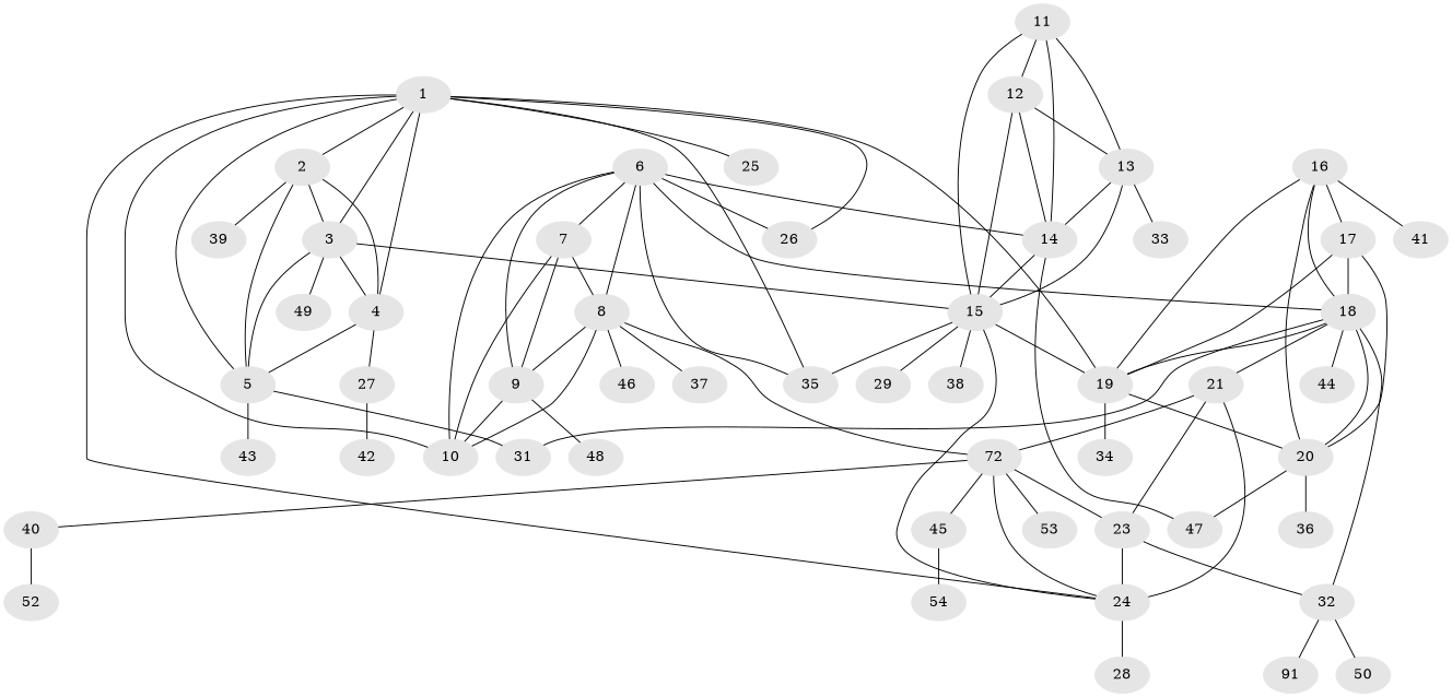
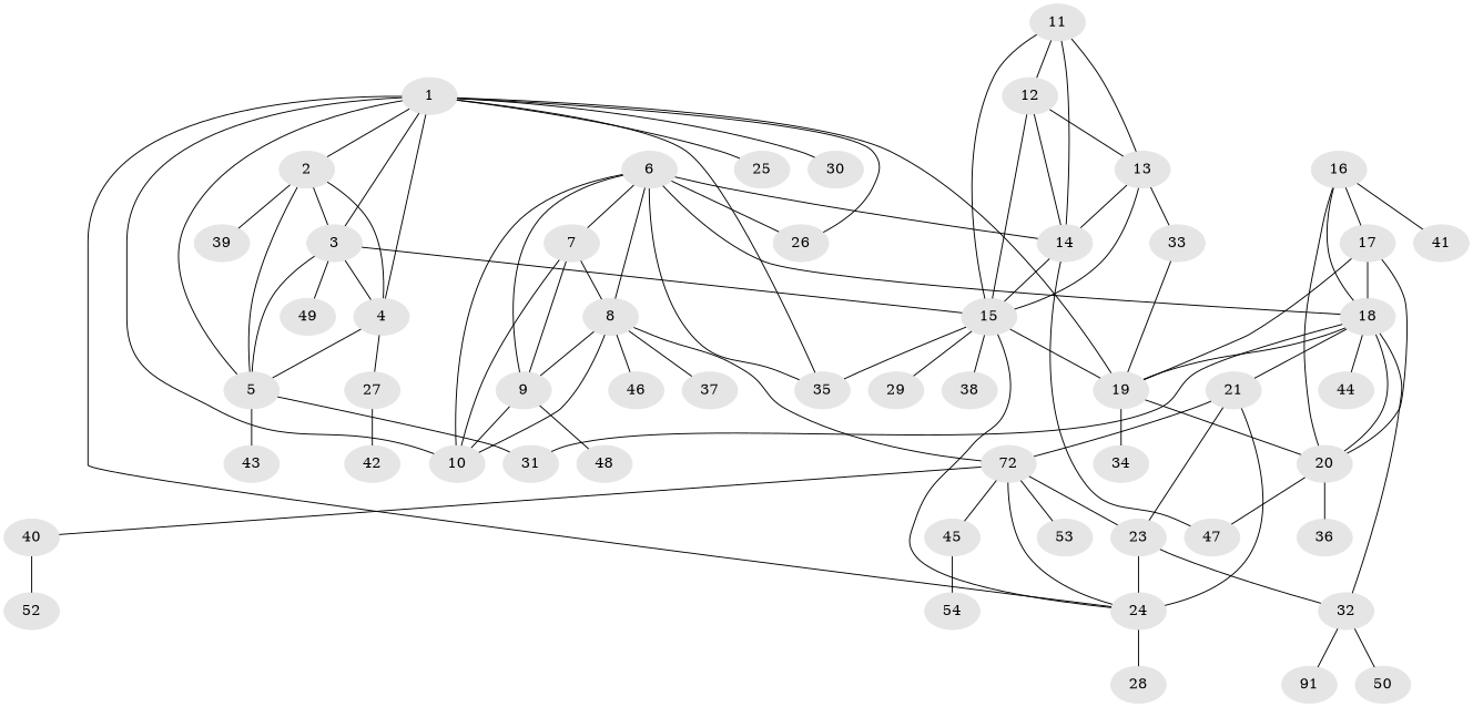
  graph {
    node [color=gray90 style=filled]
    edge [weight=1.0]
    1
    2
    3
    4
    5
    10
    19
    24
    25
    26
+   30
    35
    39
    15
    49
    27
    31
    43
    20
    34
    28
    29
    38
    42
    6
    7
    8
    9
    14
    18
    n31 [label=72]
    37
    46
    48
    47
    21
    32
    44
    23
    40
    45
    53
    11
    12
    13
    33
    16
    17
    41
    36
    50
    n52 [label=91]
    52
    54
    1 -- 2
    1 -- 3
    1 -- 4
    1 -- 5
    1 -- 10
    1 -- 19
    1 -- 24
    1 -- 25
    1 -- 26
+   1 -- 30
    1 -- 35
    2 -- 3
    2 -- 4
    2 -- 5
    2 -- 39 [weight=2.0]
    3 -- 4
    3 -- 5
    3 -- 15
    3 -- 49
    4 -- 5
    4 -- 27
    5 -- 31
    5 -- 43
    19 -- 20
    19 -- 34
    24 -- 28
    15 -- 19
    15 -- 24
    15 -- 35
    15 -- 29
    15 -- 38
    27 -- 42
    20 -- 47 [weight=4.0]
    20 -- 36
    6 -- 10
    6 -- 26 [weight=9.0]
    6 -- 35
    6 -- 7
    6 -- 8
    6 -- 9
    6 -- 14
    6 -- 18
    7 -- 10
    7 -- 8
    7 -- 9
    8 -- 10
    8 -- 9
    8 -- n31
    8 -- 37
    8 -- 46
    9 -- 10
    9 -- 48
    14 -- 15
    14 -- 47
    18 -- 19
    18 -- 31
    18 -- 20
    18 -- 21
    18 -- 32
    18 -- 44
    n31 -- 24 [weight=2.0]
    n31 -- 23
    n31 -- 40
    n31 -- 45
    n31 -- 53
    21 -- 24 [weight=2.0]
    21 -- n31
    21 -- 23
    32 -- 50
    32 -- n52
    23 -- 24 [weight=3.0]
    23 -- 32
    40 -- 52
    45 -- 54
    11 -- 15
    11 -- 14
    11 -- 12
    11 -- 13
    12 -- 15
    12 -- 14
    12 -- 13
    13 -- 15
    13 -- 14
    13 -- 33 [weight=2.0]
-   16 -- 19
+   33 -- 19
    16 -- 20
    16 -- 18
    16 -- 17
    16 -- 41 [weight=2.0]
    17 -- 19 [weight=2.0]
    17 -- 20
    17 -- 18
  }
